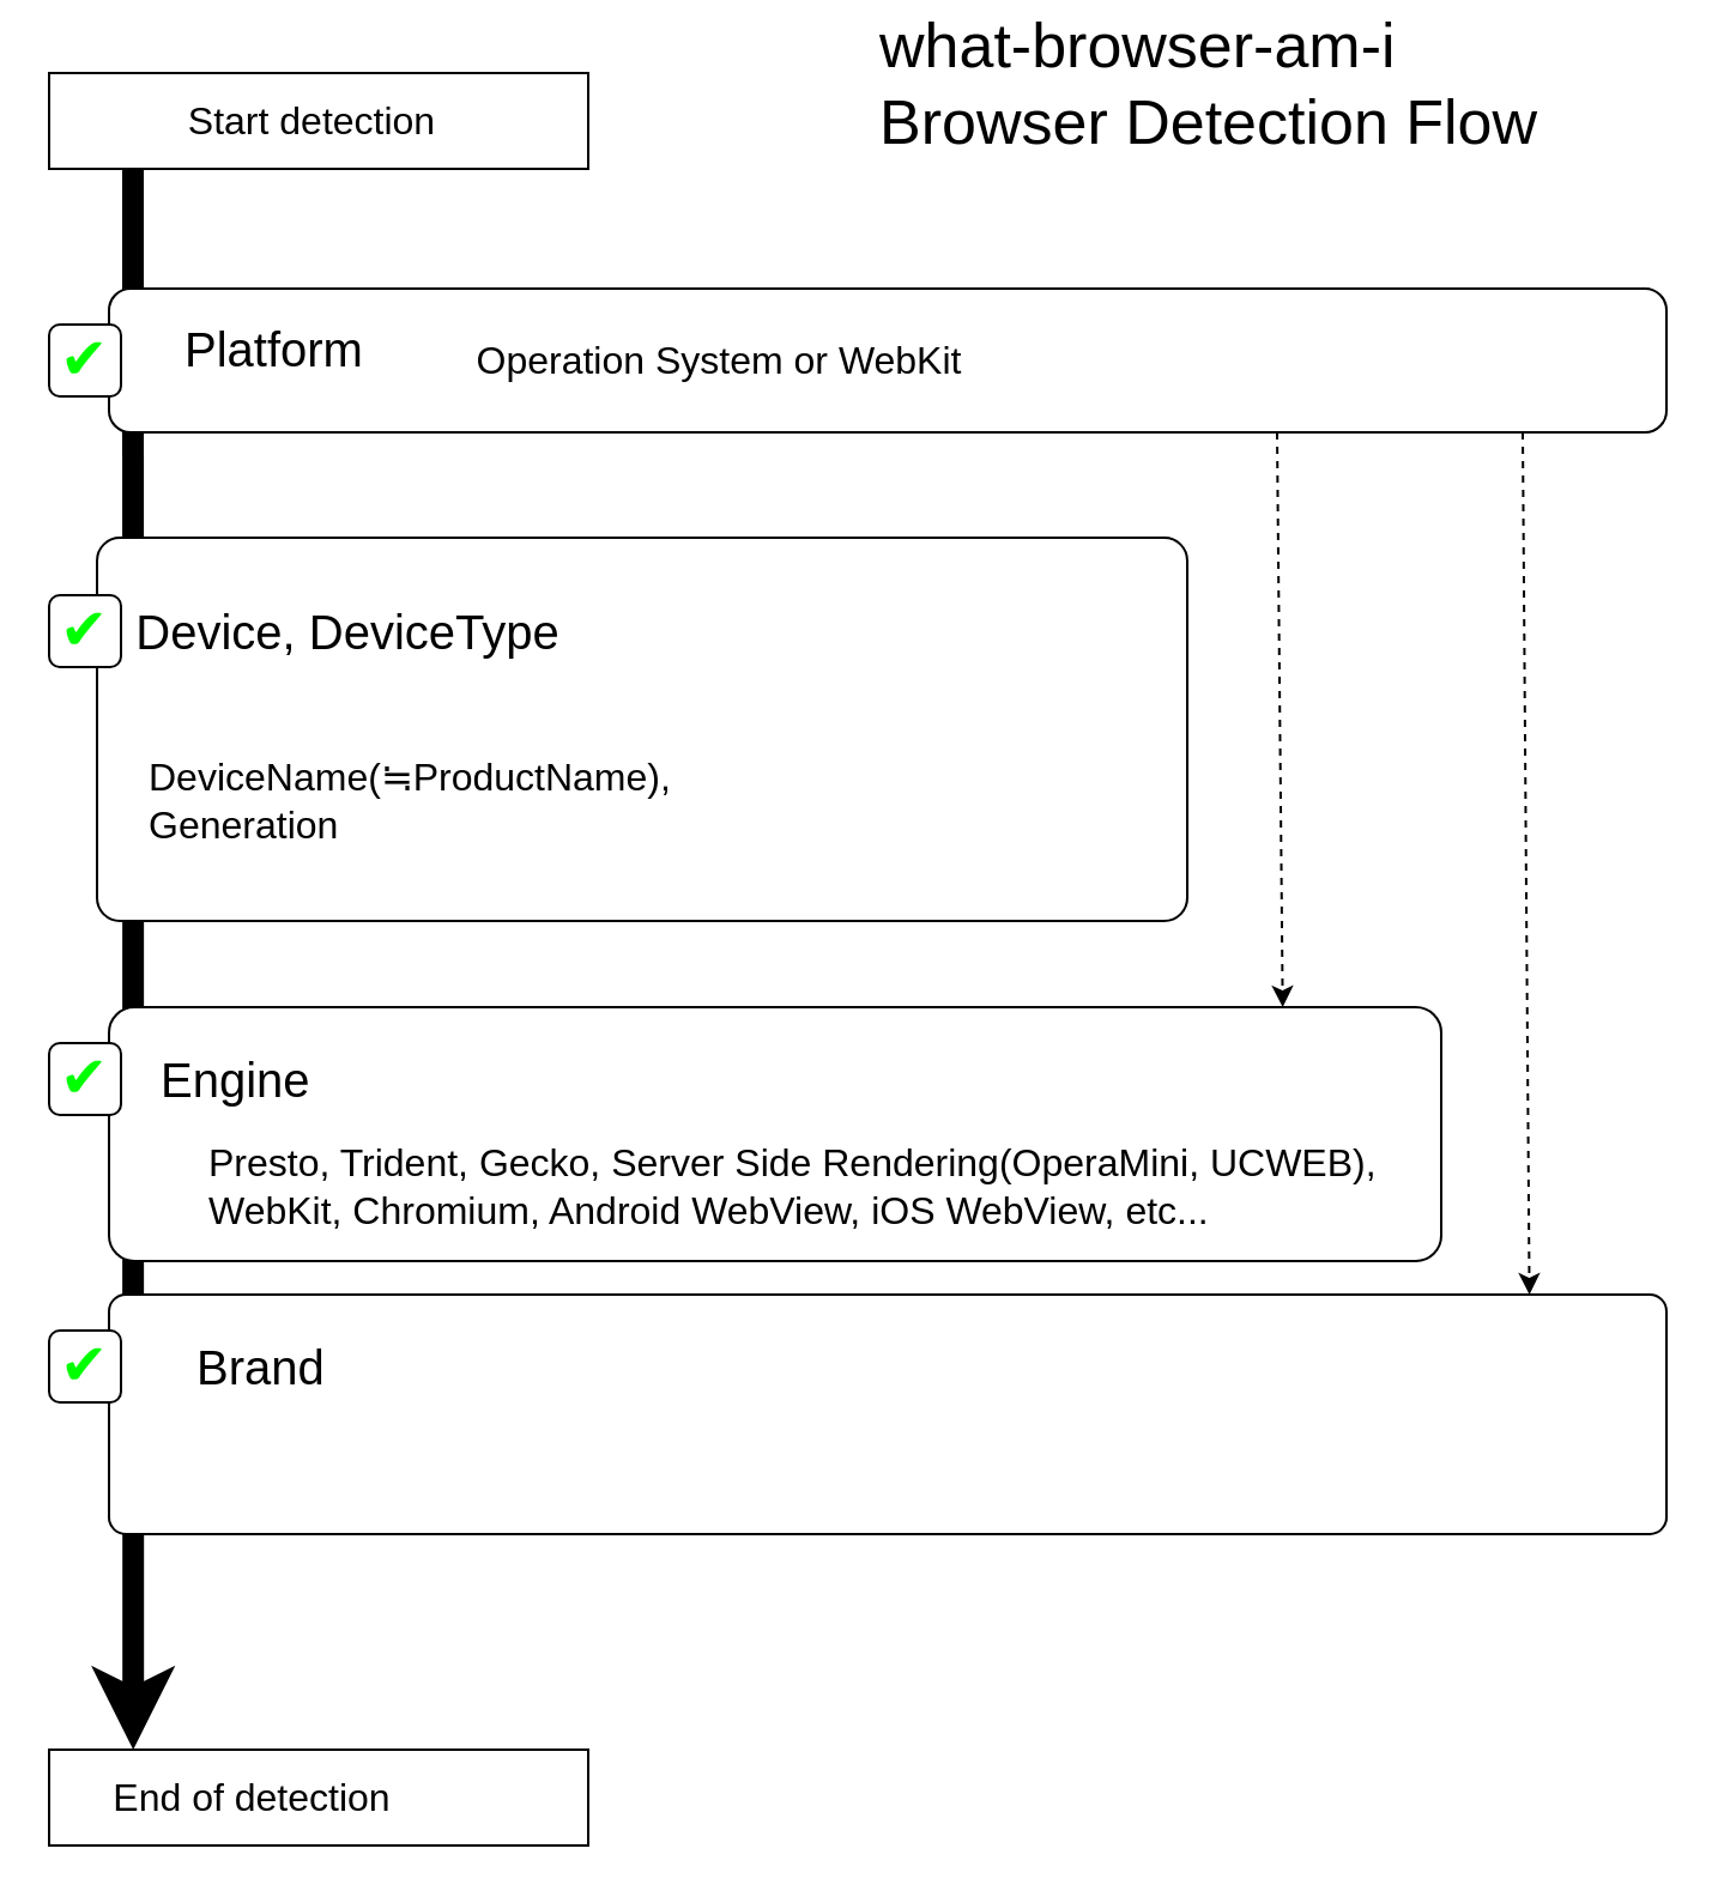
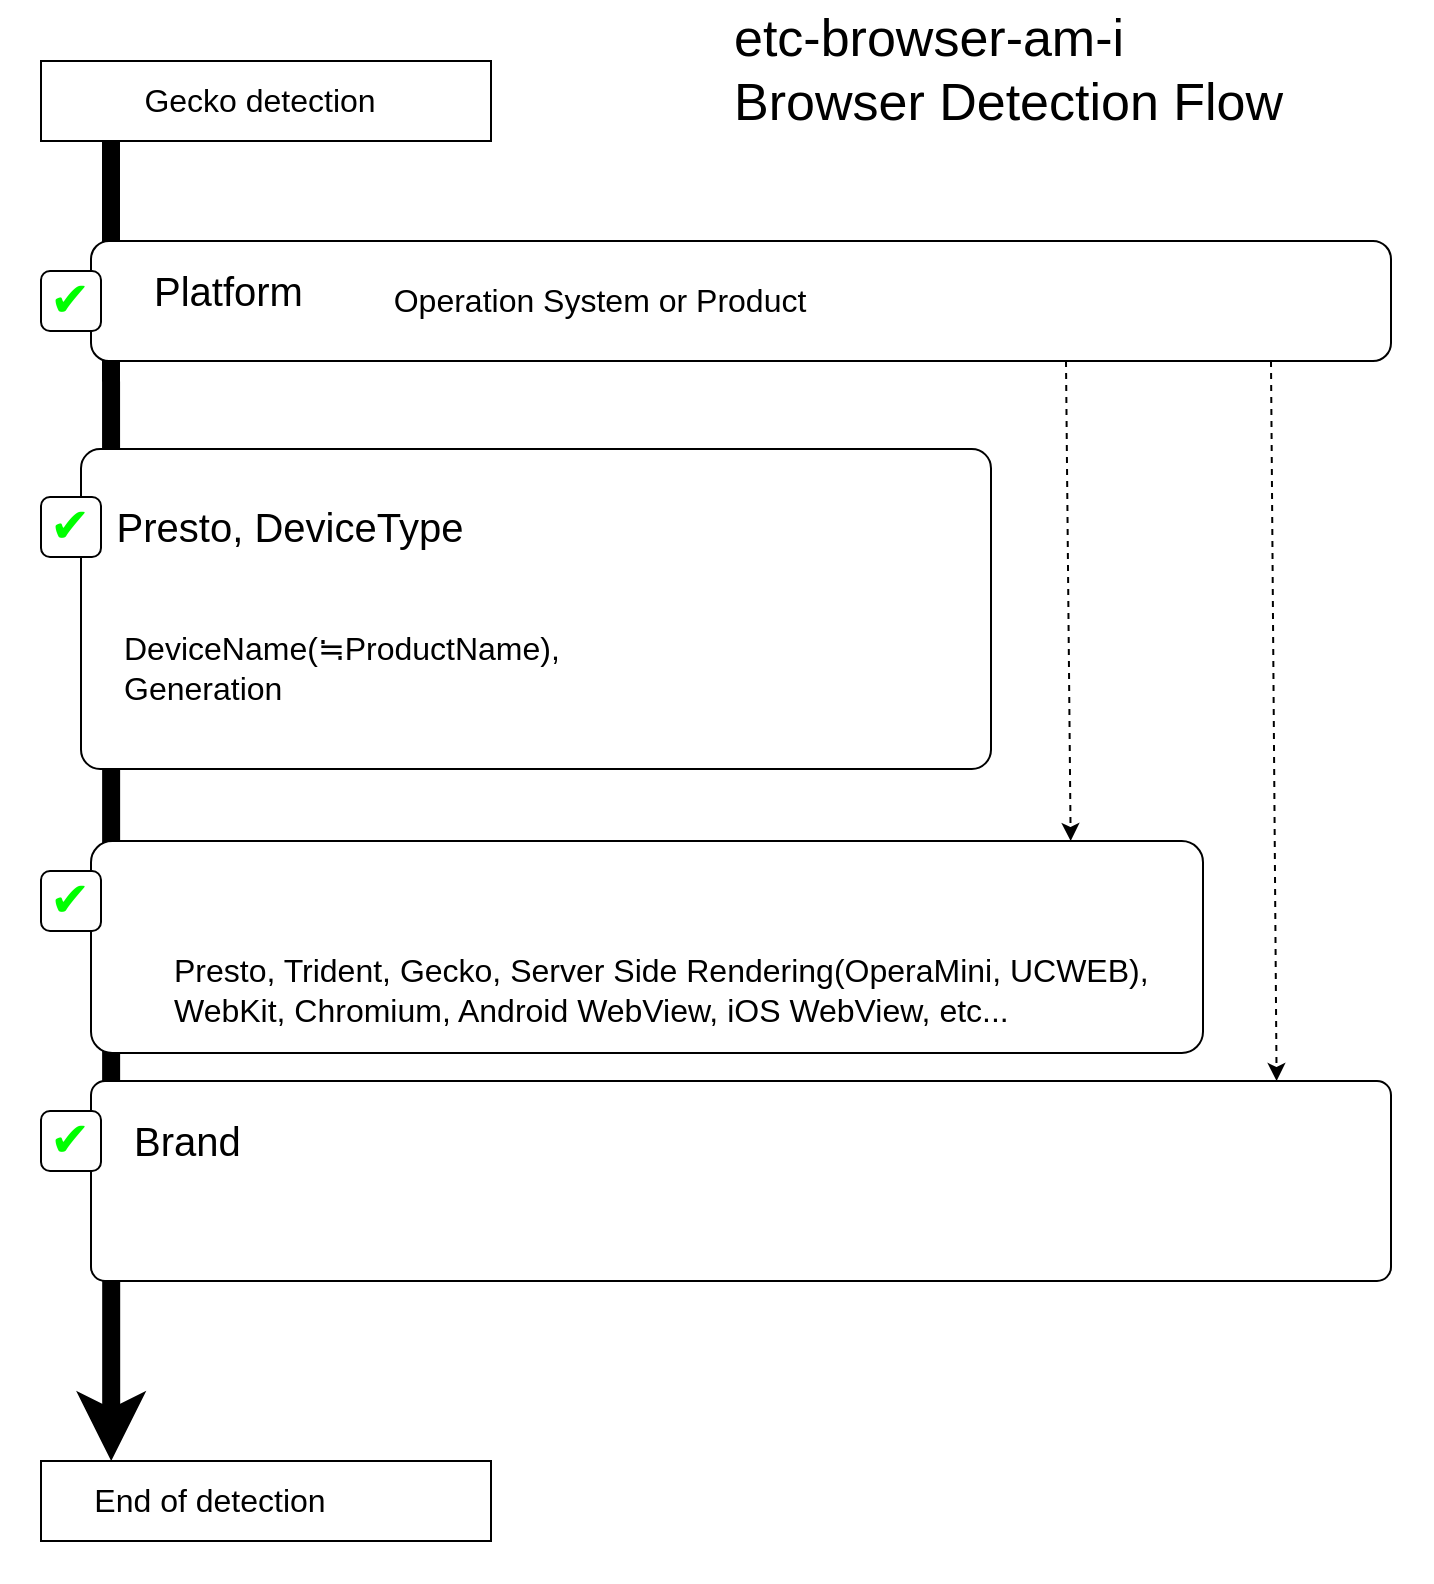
  <mxCell id="0" />
  <mxCell id="1" parent="0" />
  <mxCell id="2" value="" style="endArrow=classic;html=1;fontSize=16;strokeWidth=9;entryX=0.156;entryY=0;entryDx=0;entryDy=0;entryPerimeter=0;" parent="1" edge="1" target="25"><mxGeometry width="50" height="50" relative="1" as="geometry"><mxPoint x="55" y="70" as="sourcePoint" /><mxPoint x="55" y="720" as="targetPoint" /></mxGeometry></mxCell>
  <mxCell id="3" value="" style="rounded=1;whiteSpace=wrap;html=1;" parent="1" vertex="1"><mxGeometry x="45" y="120" width="650" height="60" as="geometry" /></mxCell>
  <mxCell id="4" value="Platform" style="text;html=1;strokeColor=none;fillColor=none;align=left;verticalAlign=middle;whiteSpace=wrap;rounded=1;fontSize=20;" parent="1" vertex="1"><mxGeometry x="75" y="130" width="60" height="30" as="geometry" /></mxCell>
- <mxCell id="5" value="Operation System or WebKit" style="text;html=1;strokeColor=none;fillColor=none;align=center;verticalAlign=middle;whiteSpace=wrap;rounded=1;fontSize=16;" parent="1" vertex="1"><mxGeometry x="195" y="135" width="210" height="30" as="geometry" /></mxCell>
+ <mxCell id="5" value="Operation System or Product" style="text;html=1;strokeColor=none;fillColor=none;align=center;verticalAlign=middle;whiteSpace=wrap;rounded=1;fontSize=16;" parent="1" vertex="1"><mxGeometry x="195" y="135" width="210" height="30" as="geometry" /></mxCell>
  <mxCell id="6" value="" style="rounded=1;whiteSpace=wrap;html=1;arcSize=10;" parent="1" vertex="1"><mxGeometry x="45" y="420" width="556" height="106" as="geometry" /></mxCell>
- <mxCell id="7" value="Engine" style="text;html=1;strokeColor=none;fillColor=none;align=left;verticalAlign=middle;whiteSpace=wrap;rounded=1;fontSize=20;" parent="1" vertex="1"><mxGeometry x="65" y="435" width="60" height="30" as="geometry" /></mxCell>
  <mxCell id="8" value="" style="rounded=1;whiteSpace=wrap;html=1;arcSize=7;" parent="1" vertex="1"><mxGeometry x="45" y="540" width="650" height="100" as="geometry" /></mxCell>
- <mxCell id="9" value="Brand" style="text;html=1;strokeColor=none;fillColor=none;align=left;verticalAlign=middle;whiteSpace=wrap;rounded=1;fontSize=20;" parent="1" vertex="1"><mxGeometry x="80" y="555" width="60" height="30" as="geometry" /></mxCell>
+ <mxCell id="9" value="Brand" style="text;html=1;strokeColor=none;fillColor=none;align=left;verticalAlign=middle;whiteSpace=wrap;rounded=1;fontSize=20;" parent="1" vertex="1"><mxGeometry x="65" y="555" width="60" height="30" as="geometry" /></mxCell>
  <mxCell id="10" value="" style="endArrow=classic;html=1;strokeWidth=1;fontSize=16;dashed=1;exitX=0.75;exitY=1;exitDx=0;exitDy=0;entryX=0.881;entryY=0;entryDx=0;entryDy=0;entryPerimeter=0;" parent="1" source="3" target="6" edge="1"><mxGeometry width="50" height="50" relative="1" as="geometry"><mxPoint x="145" y="180" as="sourcePoint" /><mxPoint x="585" y="360" as="targetPoint" /></mxGeometry></mxCell>
  <mxCell id="11" value="" style="endArrow=classic;html=1;strokeWidth=1;fontSize=16;dashed=1;entryX=0.912;entryY=0;entryDx=0;entryDy=0;entryPerimeter=0;" parent="1" target="8" edge="1"><mxGeometry width="50" height="50" relative="1" as="geometry"><mxPoint x="635" y="180" as="sourcePoint" /><mxPoint x="265" y="440" as="targetPoint" /></mxGeometry></mxCell>
  <mxCell id="12" value="" style="rounded=1;whiteSpace=wrap;html=1;arcSize=6;" parent="1" vertex="1"><mxGeometry x="40" y="224" width="455" height="160" as="geometry" /></mxCell>
- <mxCell id="13" value="Device, DeviceType" style="text;html=1;strokeColor=none;fillColor=none;align=center;verticalAlign=middle;whiteSpace=wrap;rounded=1;fontSize=20;" parent="1" vertex="1"><mxGeometry x="40" y="248" width="210" height="30" as="geometry" /></mxCell>
+ <mxCell id="13" value="Presto, DeviceType" style="text;html=1;strokeColor=none;fillColor=none;align=center;verticalAlign=middle;whiteSpace=wrap;rounded=1;fontSize=20;" parent="1" vertex="1"><mxGeometry x="40" y="248" width="210" height="30" as="geometry" /></mxCell>
  <mxCell id="14" value="DeviceName(≒ProductName),&lt;br&gt;Generation" style="text;html=1;strokeColor=none;fillColor=none;align=left;verticalAlign=middle;whiteSpace=wrap;rounded=1;fontSize=16;" parent="1" vertex="1"><mxGeometry x="60" y="304" width="240" height="60" as="geometry" /></mxCell>
  <mxCell id="15" value="" style="rounded=1;whiteSpace=wrap;html=1;fontSize=16;" parent="1" vertex="1"><mxGeometry x="20" y="555" width="30" height="30" as="geometry" /></mxCell>
  <mxCell id="16" value="✔" style="text;html=1;strokeColor=none;fillColor=none;align=center;verticalAlign=middle;whiteSpace=wrap;rounded=1;fontSize=24;fontColor=#00FF00;" parent="1" vertex="1"><mxGeometry x="25" y="555" width="20" height="30" as="geometry" /></mxCell>
  <mxCell id="17" value="" style="rounded=1;whiteSpace=wrap;html=1;fontSize=16;" parent="1" vertex="1"><mxGeometry x="20" y="435" width="30" height="30" as="geometry" /></mxCell>
  <mxCell id="18" value="✔" style="text;html=1;strokeColor=none;fillColor=none;align=center;verticalAlign=middle;whiteSpace=wrap;rounded=1;fontSize=24;fontColor=#00FF00;" parent="1" vertex="1"><mxGeometry x="25" y="435" width="20" height="30" as="geometry" /></mxCell>
  <mxCell id="19" value="" style="rounded=1;whiteSpace=wrap;html=1;fontSize=16;" parent="1" vertex="1"><mxGeometry x="20" y="135" width="30" height="30" as="geometry" /></mxCell>
  <mxCell id="20" value="✔" style="text;html=1;strokeColor=none;fillColor=none;align=center;verticalAlign=middle;whiteSpace=wrap;rounded=1;fontSize=24;fontColor=#00FF00;" parent="1" vertex="1"><mxGeometry x="25" y="135" width="20" height="30" as="geometry" /></mxCell>
  <mxCell id="21" value="" style="rounded=1;whiteSpace=wrap;html=1;fontSize=16;" parent="1" vertex="1"><mxGeometry x="20" y="248" width="30" height="30" as="geometry" /></mxCell>
  <mxCell id="22" value="✔" style="text;html=1;strokeColor=none;fillColor=none;align=center;verticalAlign=middle;whiteSpace=wrap;rounded=1;fontSize=24;fontColor=#00FF00;" parent="1" vertex="1"><mxGeometry x="25" y="248" width="20" height="30" as="geometry" /></mxCell>
  <mxCell id="23" value="" style="rounded=0;whiteSpace=wrap;html=1;fontSize=24;fontColor=#00FF00;" parent="1" vertex="1"><mxGeometry x="20" y="30" width="225" height="40" as="geometry" /></mxCell>
- <mxCell id="24" value="Start detection" style="text;html=1;strokeColor=none;fillColor=none;align=center;verticalAlign=middle;whiteSpace=wrap;rounded=1;fontSize=16;" parent="1" vertex="1"><mxGeometry x="60" y="35" width="140" height="30" as="geometry" /></mxCell>
+ <mxCell id="24" value="Gecko detection" style="text;html=1;strokeColor=none;fillColor=none;align=center;verticalAlign=middle;whiteSpace=wrap;rounded=1;fontSize=16;" parent="1" vertex="1"><mxGeometry x="60" y="35" width="140" height="30" as="geometry" /></mxCell>
  <mxCell id="25" value="" style="rounded=0;whiteSpace=wrap;html=1;fontSize=24;fontColor=#00FF00;" parent="1" vertex="1"><mxGeometry x="20" y="730" width="225" height="40" as="geometry" /></mxCell>
  <mxCell id="26" value="End of detection" style="text;html=1;strokeColor=none;fillColor=none;align=center;verticalAlign=middle;whiteSpace=wrap;rounded=1;fontSize=16;" parent="1" vertex="1"><mxGeometry x="35" y="735" width="140" height="30" as="geometry" /></mxCell>
- <mxCell id="27" value="what-browser-am-i&lt;br style=&quot;font-size: 26px;&quot;&gt;Browser Detection Flow" style="text;html=1;strokeColor=none;fillColor=none;align=left;verticalAlign=middle;whiteSpace=wrap;rounded=1;fontSize=26;" vertex="1" parent="1"><mxGeometry x="365" y="20" width="295" height="30" as="geometry" /></mxCell>
+ <mxCell id="27" value="etc-browser-am-i&lt;br style=&quot;font-size: 26px;&quot;&gt;Browser Detection Flow" style="text;html=1;strokeColor=none;fillColor=none;align=left;verticalAlign=middle;whiteSpace=wrap;rounded=1;fontSize=26;" vertex="1" parent="1"><mxGeometry x="365" y="20" width="295" height="30" as="geometry" /></mxCell>
  <mxCell id="28" value="Presto, Trident, Gecko, Server Side Rendering(OperaMini, UCWEB), WebKit, Chromium, Android WebView, iOS WebView, etc..." style="text;html=1;strokeColor=none;fillColor=none;align=left;verticalAlign=middle;whiteSpace=wrap;rounded=1;fontSize=16;" vertex="1" parent="1"><mxGeometry x="85" y="465" width="500" height="60" as="geometry" /></mxCell>
